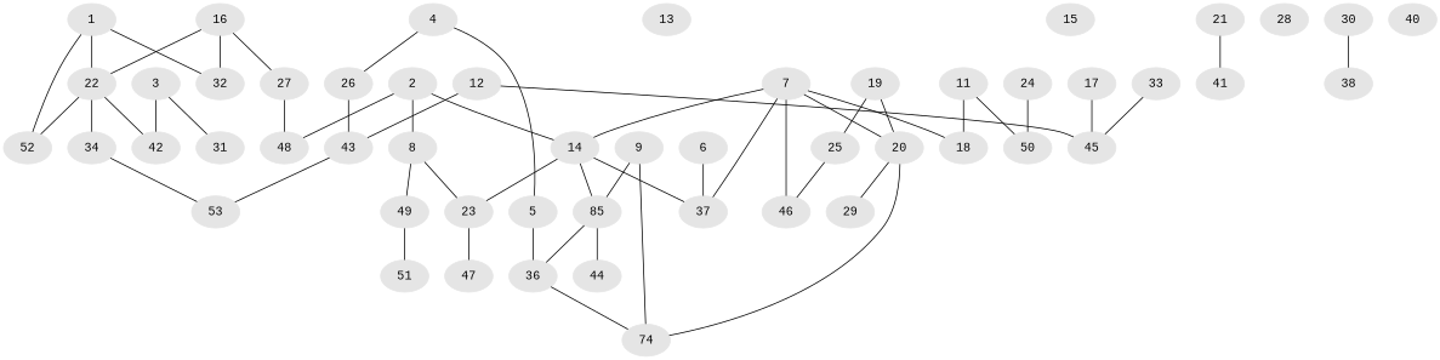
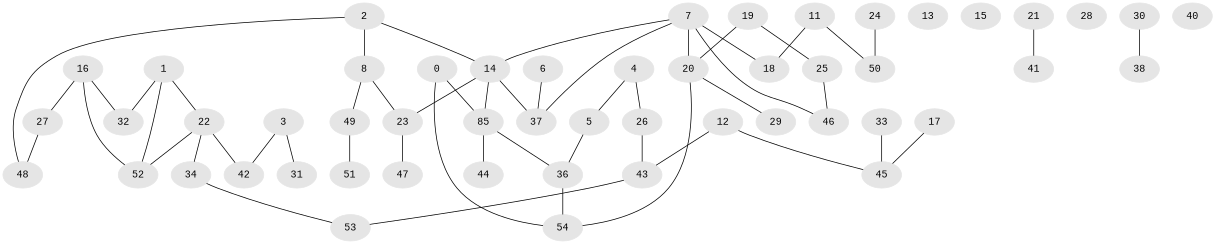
  graph {
    fontname="Liberation Mono"
    node [color=gray90 fontname="Liberation Mono" style=filled]
    edge [fontname="Liberation Mono"]
    1
    22
    32
    52
    42
    34
    2
    8
    14
    48
    23
    49
    37
    n14 [label=85]
    3
    31
    4
    5
    26
    36
    43
-   54 [label=74]
+   54
    6
    7
    18
    46
    20
    19
    25
    47
    51
-   9
+   9 [label=0]
    44
    11
    50
    12
    45
    53
    13
    15
    16
    27
    17
    29
    21
    41
    24
    28
    30
    38
    33
    40
    1 -- 22
    1 -- 32
    1 -- 52
    22 -- 52
    22 -- 42
    22 -- 34
    34 -- 53
    2 -- 8
    2 -- 14
    2 -- 48
    8 -- 23
    8 -- 49
    14 -- 23
    14 -- 37
    14 -- n14
    23 -- 47
    49 -- 51
    n14 -- 36
    n14 -- 44
    3 -- 42
    3 -- 31
    4 -- 5
    4 -- 26
    5 -- 36
    26 -- 43
    36 -- 54
    43 -- 53
    6 -- 37
    7 -- 14
    7 -- 37
    7 -- 18
    7 -- 46
    7 -- 20
    20 -- 54
    20 -- 29
    19 -- 20
    19 -- 25
    25 -- 46
    9 -- n14
    9 -- 54
    11 -- 18
    11 -- 50
    12 -- 43
    12 -- 45
    16 -- 32
-   16 -- 22
+   16 -- 52
    16 -- 27
    27 -- 48
    17 -- 45
    21 -- 41
    24 -- 50
    30 -- 38
    33 -- 45
  }
